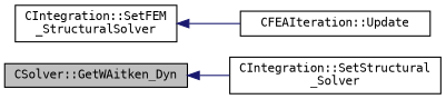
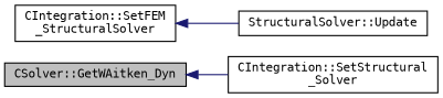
  digraph {
    fontname="DejaVu Sans Mono"
    rankdir=LR
    node [color=black fillcolor=white fontname="DejaVu Sans Mono" fontsize=10 shape=record style=filled]
    edge [color=midnightblue dir=back fontname="DejaVu Sans Mono" fontsize=10 labelfontname=Helvetica labelfontsize=10 style=solid]
    n1 [fillcolor=grey75 fontcolor=black height=0.2 label="CSolver::GetWAitken_Dyn" width=0.4]
    n2 [height=0.2 label="CIntegration::SetStructural\l_Solver" width=0.4]
    n3 [height=0.2 label="CIntegration::SetFEM\l_StructuralSolver" width=0.4]
-   n4 [height=0.2 label="CFEAIteration::Update" width=0.4]
+   n4 [height=0.2 label="StructuralSolver::Update" width=0.4]
    n1 -> n2
    n3 -> n4
  }
